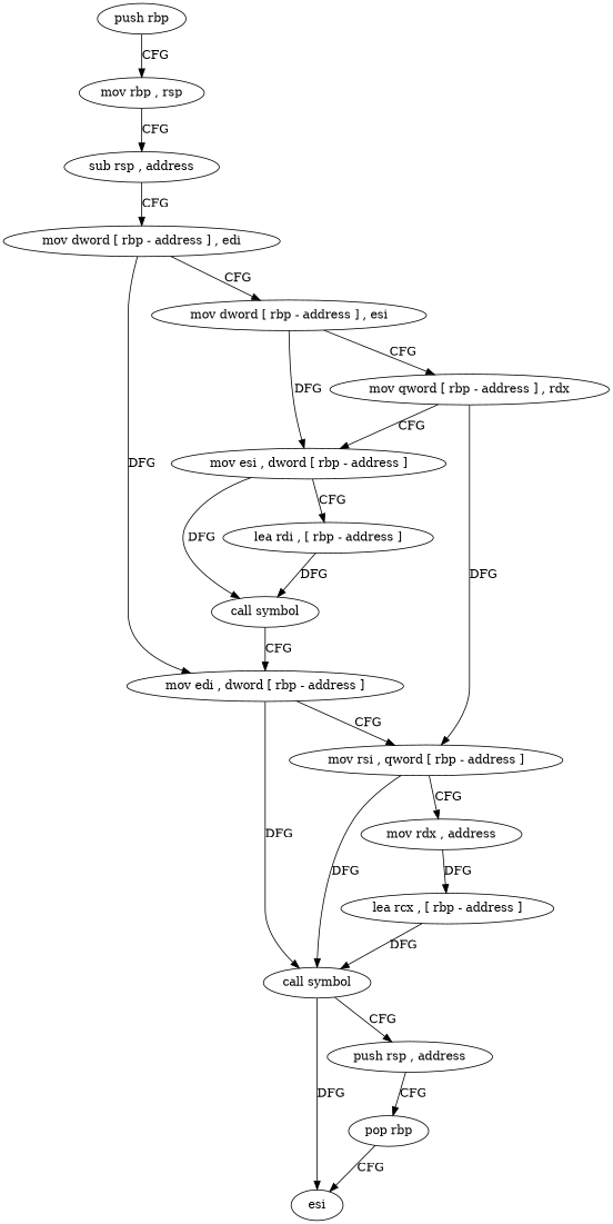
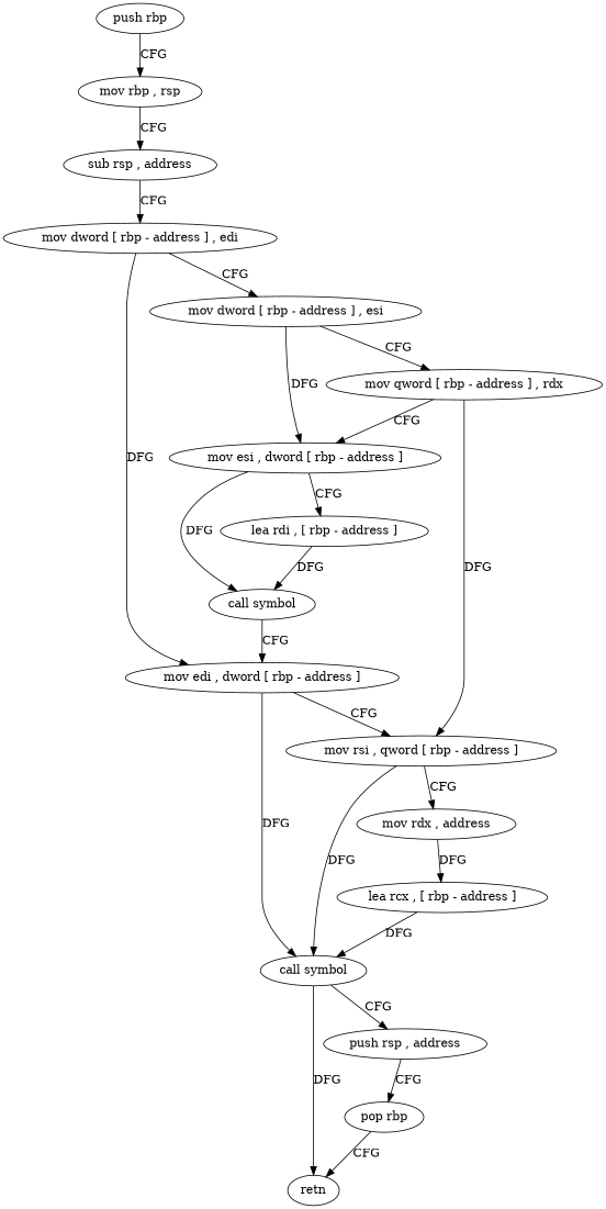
  digraph {
    n1 [label="push rbp"]
    n2 [label="mov rbp , rsp"]
    n3 [label="sub rsp , address"]
    n4 [label="mov dword [ rbp - address ] , edi"]
    n5 [label="mov dword [ rbp - address ] , esi"]
    n6 [label="mov edi , dword [ rbp - address ]"]
    n7 [label="mov qword [ rbp - address ] , rdx"]
    n8 [label="mov esi , dword [ rbp - address ]"]
    n9 [label="mov rsi , qword [ rbp - address ]"]
    n10 [label="call symbol"]
    n11 [label="lea rdi , [ rbp - address ]"]
    n12 [label="call symbol"]
    n13 [label="mov rdx , address"]
    n14 [label="push rsp , address"]
-   n15 [label=esi]
+   n15 [label=retn]
    n16 [label="lea rcx , [ rbp - address ]"]
    n17 [label="pop rbp"]
    n1 -> n2 [label=CFG]
    n2 -> n3 [label=CFG]
    n3 -> n4 [label=CFG]
    n4 -> n5 [label=CFG]
    n4 -> n6 [label=DFG]
    n5 -> n7 [label=CFG]
    n5 -> n8 [label=DFG]
    n6 -> n9 [label=CFG]
    n6 -> n10 [label=DFG]
    n7 -> n8 [label=CFG]
    n7 -> n9 [label=DFG]
    n8 -> n11 [label=CFG]
    n8 -> n12 [label=DFG]
    n9 -> n10 [label=DFG]
    n9 -> n13 [label=CFG]
    n10 -> n14 [label=CFG]
    n10 -> n15 [label=DFG]
    n11 -> n12 [label=DFG]
    n12 -> n6 [label=CFG]
    n13 -> n16 [label=DFG]
    n14 -> n17 [label=CFG]
    n16 -> n10 [label=DFG]
    n17 -> n15 [label=CFG]
  }
